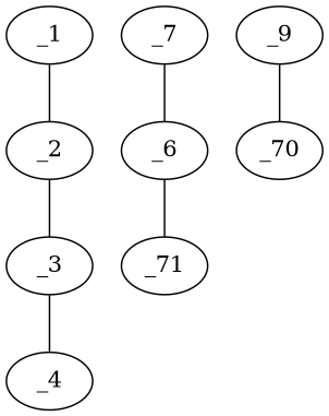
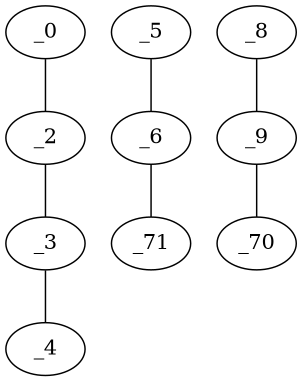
  graph {
    node [charge=0 chem=1 symbol="C  " x=5.4641 y=-2.25]
    edge [valence=1]
-   _1 [x=3.732]
+   _1 [x=3.732 label=_0]
    _2 [x=4.5981 y=-2.75]
    _3
    _6 [x=3.7321 y=-1.25]
    n5 [chem=2 label=_71 symbol="O  " x=2.866 y=-0.75]
    _4 [y=-1.25]
-   _5 [x=4.5981 y=-0.75 label=_7]
+   _5 [x=4.5981 y=-0.75]
+   _8 [y=0.75]
    _9 [y=1.75]
    n10 [chem=4 label=_70 symbol="N  " y=2.75]
    _1 -- _2
    _2 -- _3 [valence=2]
    _3 -- _4
    _6 -- n5
    _5 -- _6
+   _8 -- _9
    _9 -- n10 [valence=3]
  }
